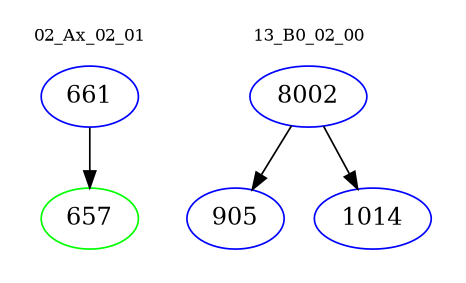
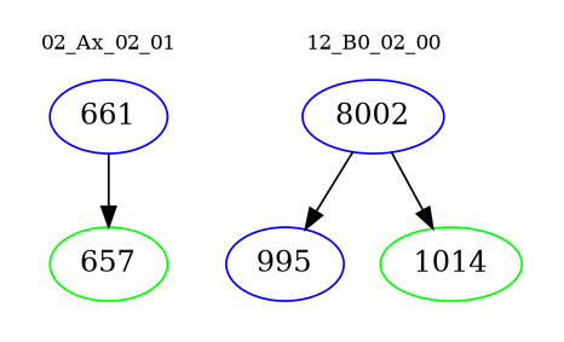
  digraph {
    node [color=blue]
    edge [color=black]
    n1 [label=661]
    n2 [color=green label=657]
    n3 [label=8002]
-   n4 [label=905]
-   n5 [label=1014]
+   n4 [label=995]
+   n5 [color=green label=1014]
    subgraph cluster_1 {
      color=white
      fontsize=10
      label="02_Ax_02_01"
      n1
      n2
    }
    subgraph cluster_2 {
      color=white
      fontsize=10
-     label="13_B0_02_00"
+     label="12_B0_02_00"
      n3
      n4
      n5
    }
    n1 -> n2
    n3 -> n4
    n3 -> n5
  }
